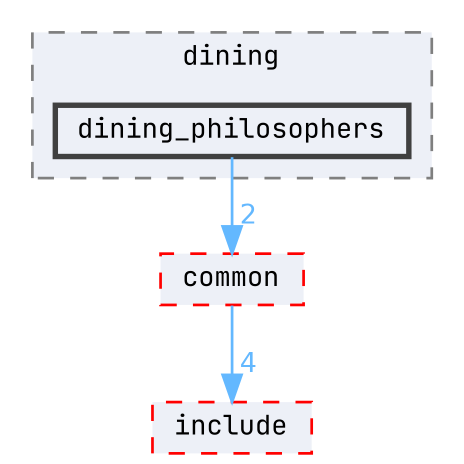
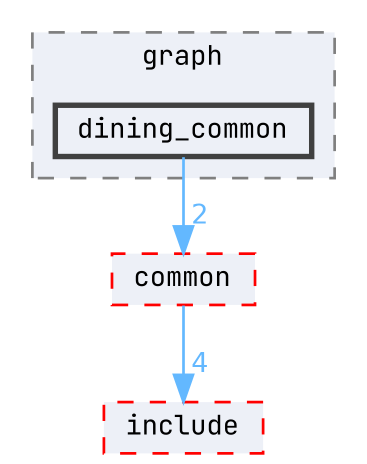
  digraph {
    compound=true
    fontname="JetBrains Mono"
    node [color=red fillcolor="#edf0f7" fontname="JetBrains Mono" fontsize=10 shape=box style="filled,dashed"]
    edge [color=steelblue1 fontcolor=steelblue1 fontname="JetBrains Mono" fontsize=10 labeldistance=1.5 labelfontname=Helvetica labelfontsize=10]
-   n1 [color=grey25 height=0.2 label=dining_philosophers style="filled,bold" width=0.4]
+   n1 [color=grey25 height=0.2 label=dining_common style="filled,bold" width=0.4]
    n2 [height=0.2 label=common width=0.4]
    n3 [height=0.2 label=include width=0.4]
    subgraph cluster_1 {
      bgcolor="#edf0f7"
      fontsize=10
-     label=dining
+     label="graph"
      pencolor=grey50
      style="filled,dashed"
      n1
    }
    n1 -> n2 [headlabel=2]
    n2 -> n3 [headlabel=4]
  }
